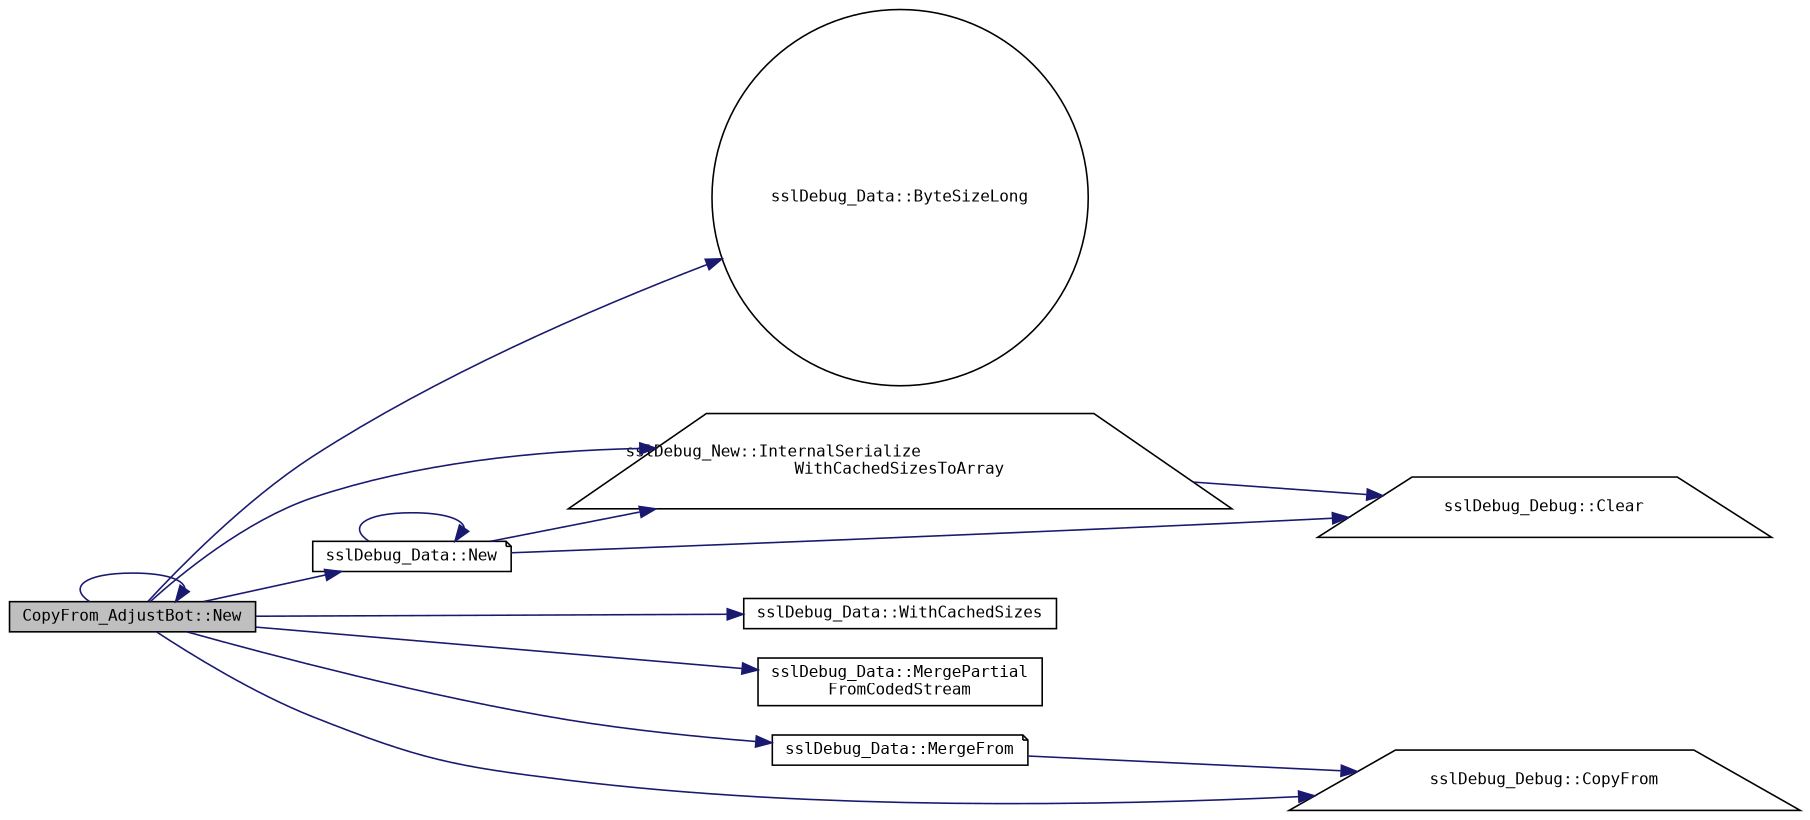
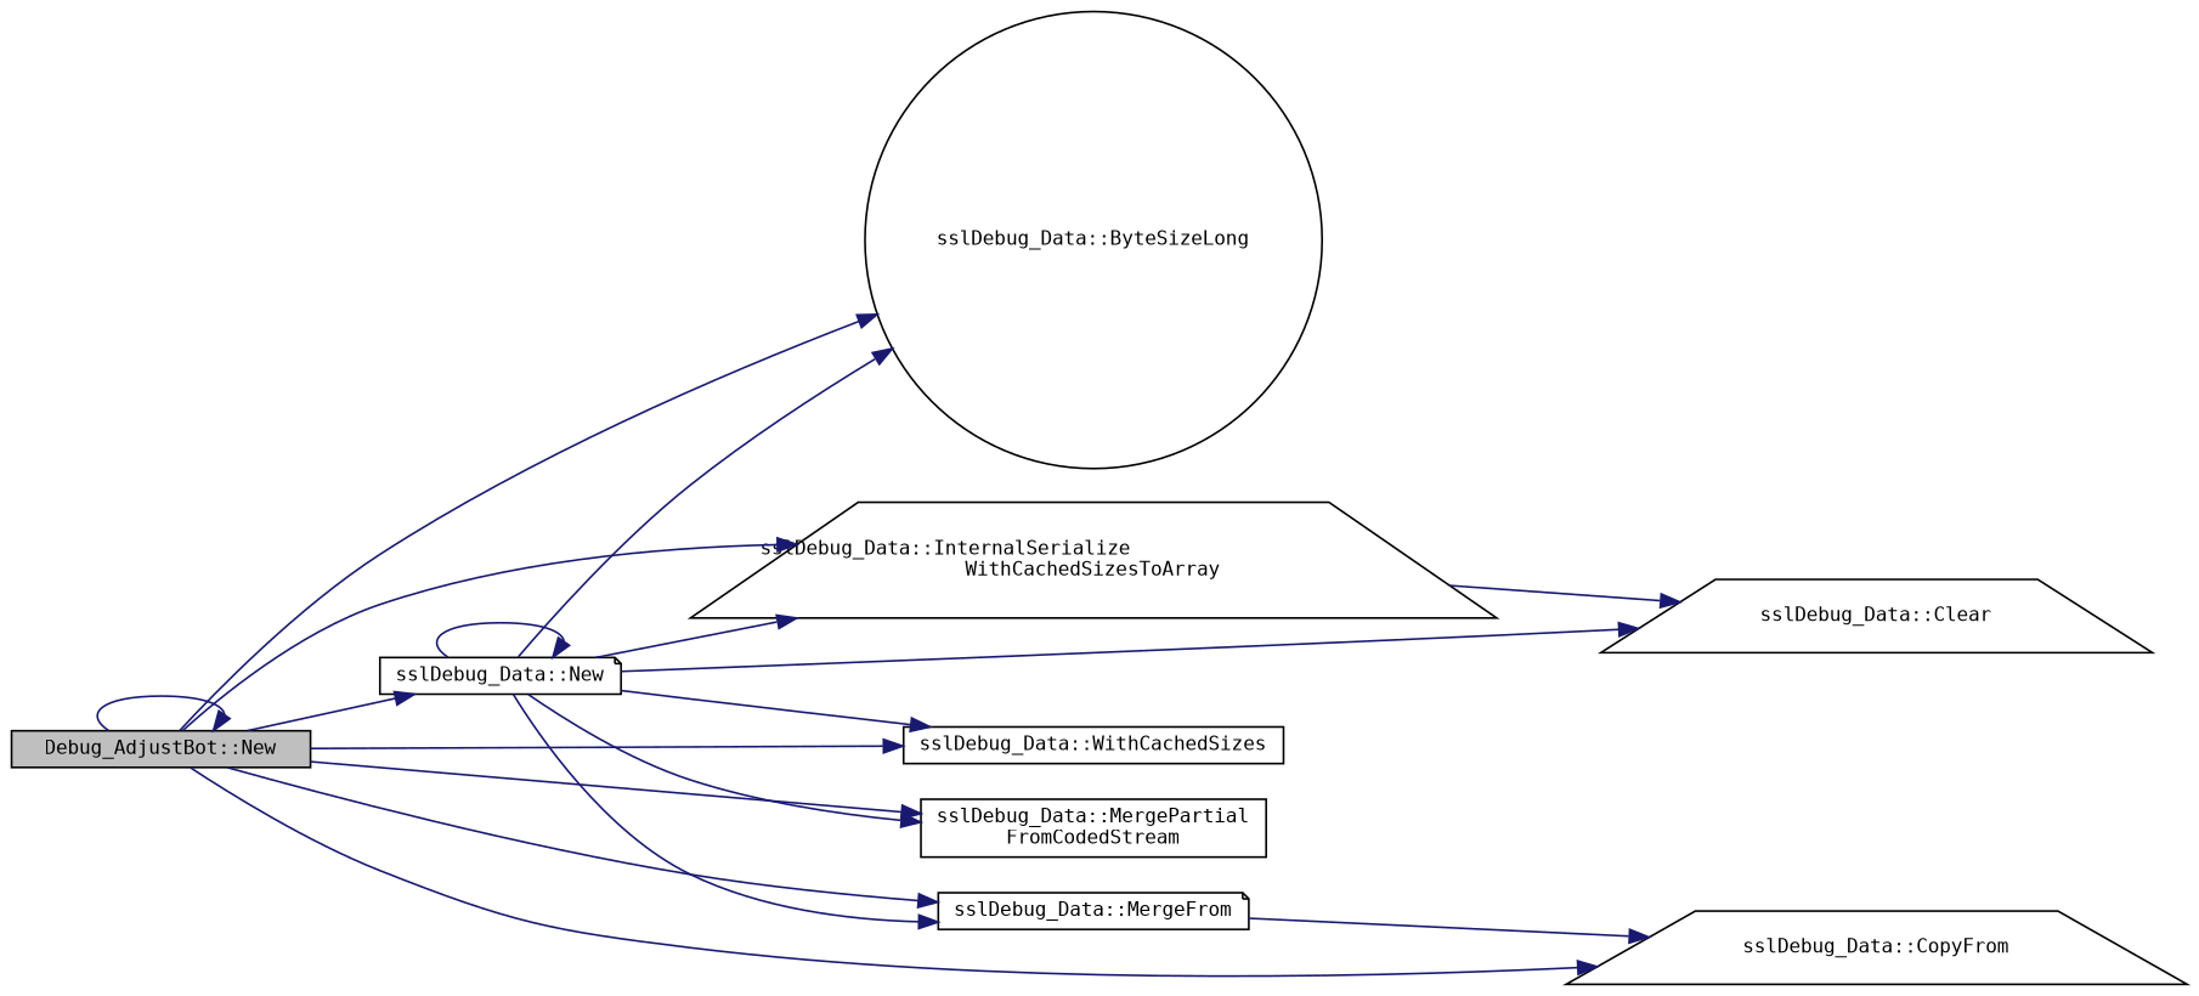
  digraph {
    fontname="DejaVu Sans Mono"
    rankdir=LR
    node [color=black fillcolor=white fontname="DejaVu Sans Mono" fontsize=10 shape=box style=filled]
    edge [color=midnightblue fontname="DejaVu Sans Mono" fontsize=10 labelfontname=Helvetica labelfontsize=10 style=solid]
-   n1 [fillcolor=grey75 fontcolor=black height=0.2 label="CopyFrom_AdjustBot::New" width=0.4]
+   n1 [fillcolor=grey75 fontcolor=black height=0.2 label="Debug_AdjustBot::New" width=0.4]
    n2 [height=0.2 label="sslDebug_Data::ByteSizeLong" shape=circle width=0.4]
-   n3 [height=0.2 label="sslDebug_Debug::CopyFrom" shape=trapezium width=0.4]
-   n4 [height=0.2 label="sslDebug_New::InternalSerialize\lWithCachedSizesToArray" shape=trapezium width=0.4]
+   n3 [height=0.2 label="sslDebug_Data::CopyFrom" shape=trapezium width=0.4]
+   n4 [height=0.2 label="sslDebug_Data::InternalSerialize\lWithCachedSizesToArray" shape=trapezium width=0.4]
    n5 [height=0.2 label="sslDebug_Data::WithCachedSizes" width=0.4]
    n6 [height=0.2 label="sslDebug_Data::MergeFrom" shape=note width=0.4]
    n7 [height=0.2 label="sslDebug_Data::MergePartial\lFromCodedStream" width=0.4]
    n8 [height=0.2 label="sslDebug_Data::New" shape=note width=0.4]
-   n9 [height=0.2 label="sslDebug_Debug::Clear" shape=trapezium width=0.4]
+   n9 [height=0.2 label="sslDebug_Data::Clear" shape=trapezium width=0.4]
    n1 -> n1
    n1 -> n2
    n1 -> n3
    n1 -> n4
    n1 -> n5
    n1 -> n6
    n1 -> n7
    n1 -> n8
    n4 -> n9
    n6 -> n3
+   n8 -> n2
    n8 -> n4
+   n8 -> n5
+   n8 -> n6
+   n8 -> n7
    n8 -> n8
    n8 -> n9
  }
